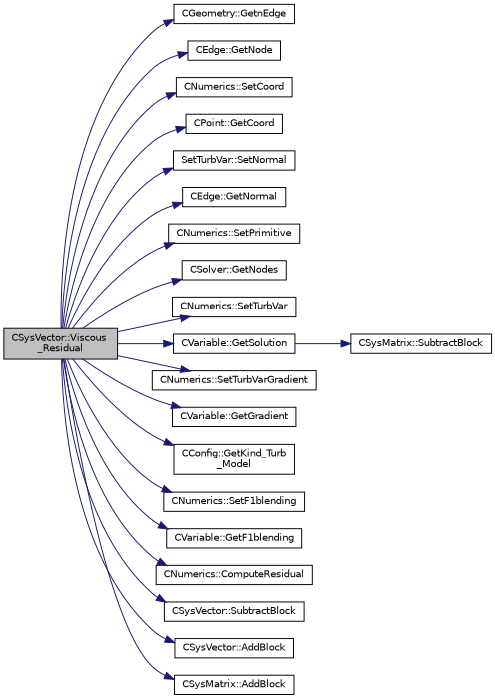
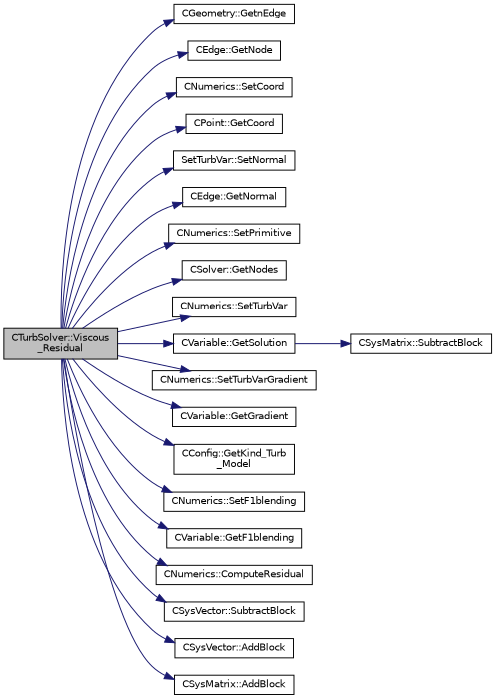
  digraph {
    rankdir=LR
    node [color=black fillcolor=white fontname=Helvetica fontsize=10 shape=record style=filled]
    edge [color=midnightblue fontname=Helvetica fontsize=10 labelfontname=Helvetica labelfontsize=10 style=solid]
-   n1 [fillcolor=grey75 fontcolor=black height=0.2 label="CSysVector::Viscous\l_Residual" width=0.4]
+   n1 [fillcolor=grey75 fontcolor=black height=0.2 label="CTurbSolver::Viscous\l_Residual" width=0.4]
    n2 [height=0.2 label="CGeometry::GetnEdge" width=0.4]
    n3 [height=0.2 label="CEdge::GetNode" width=0.4]
    n4 [height=0.2 label="CNumerics::SetCoord" width=0.4]
    n5 [height=0.2 label="CPoint::GetCoord" width=0.4]
    n6 [height=0.2 label="SetTurbVar::SetNormal" width=0.4]
    n7 [height=0.2 label="CEdge::GetNormal" width=0.4]
    n8 [height=0.2 label="CNumerics::SetPrimitive" width=0.4]
    n9 [height=0.2 label="CSolver::GetNodes" width=0.4]
    n10 [height=0.2 label="CNumerics::SetTurbVar" width=0.4]
    n11 [height=0.2 label="CVariable::GetSolution" width=0.4]
    n12 [height=0.2 label="CNumerics::SetTurbVarGradient" width=0.4]
    n13 [height=0.2 label="CVariable::GetGradient" width=0.4]
    n14 [height=0.2 label="CConfig::GetKind_Turb\l_Model" width=0.4]
    n15 [height=0.2 label="CNumerics::SetF1blending" width=0.4]
    n16 [height=0.2 label="CVariable::GetF1blending" width=0.4]
    n17 [height=0.2 label="CNumerics::ComputeResidual" width=0.4]
    n18 [height=0.2 label="CSysVector::SubtractBlock" width=0.4]
    n19 [height=0.2 label="CSysVector::AddBlock" width=0.4]
    n20 [height=0.2 label="CSysMatrix::AddBlock" width=0.4]
    n21 [height=0.2 label="CSysMatrix::SubtractBlock" width=0.4]
    n1 -> n2
    n1 -> n3
    n1 -> n4
    n1 -> n5
    n1 -> n6
    n1 -> n7
    n1 -> n8
    n1 -> n9
    n1 -> n10
    n1 -> n11
    n1 -> n12
    n1 -> n13
    n1 -> n14
    n1 -> n15
    n1 -> n16
    n1 -> n17
    n1 -> n18
    n1 -> n19
    n1 -> n20
    n11 -> n21
  }
